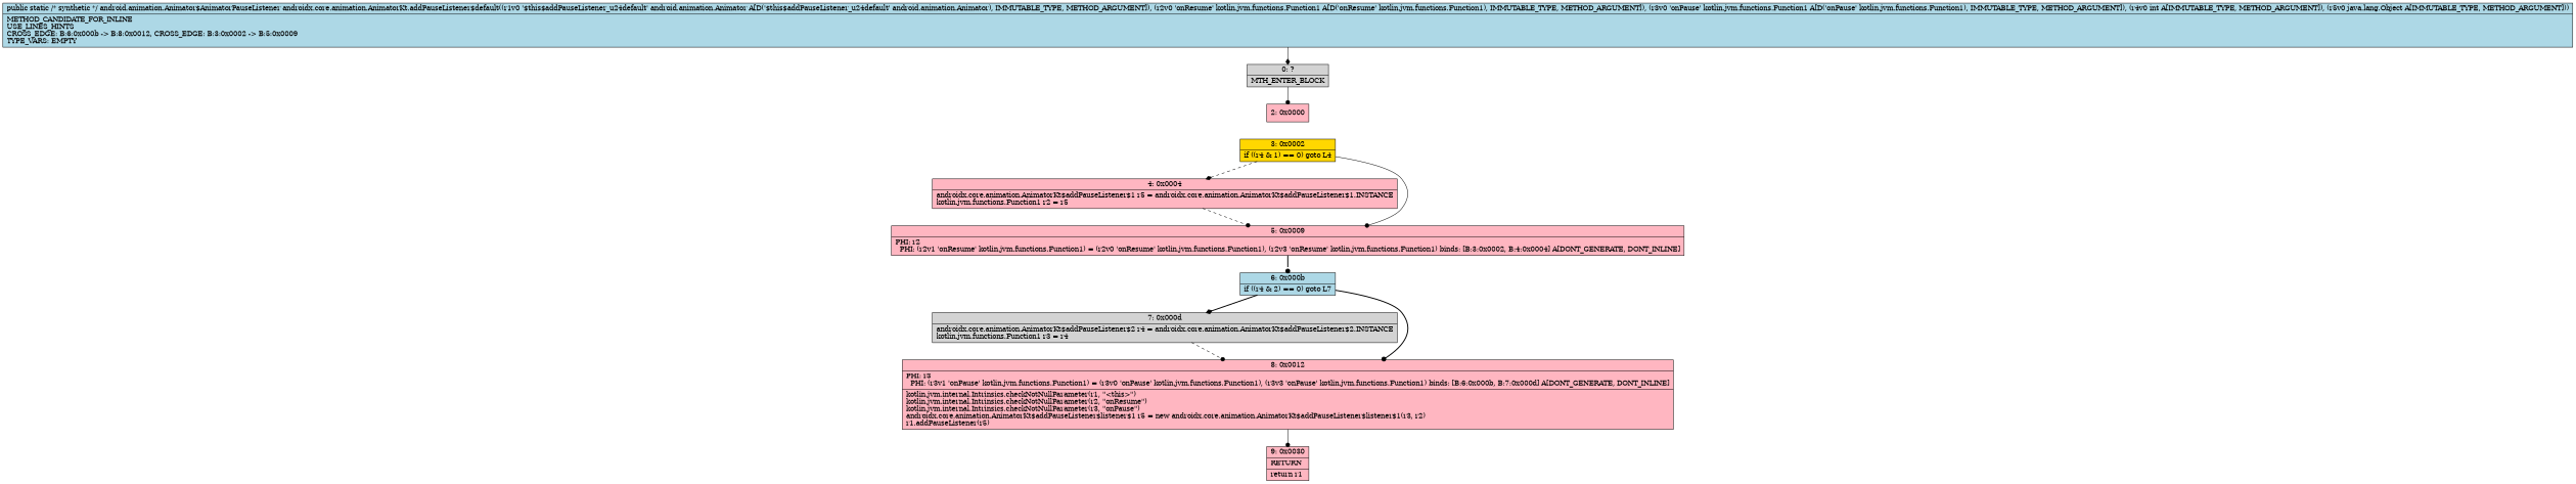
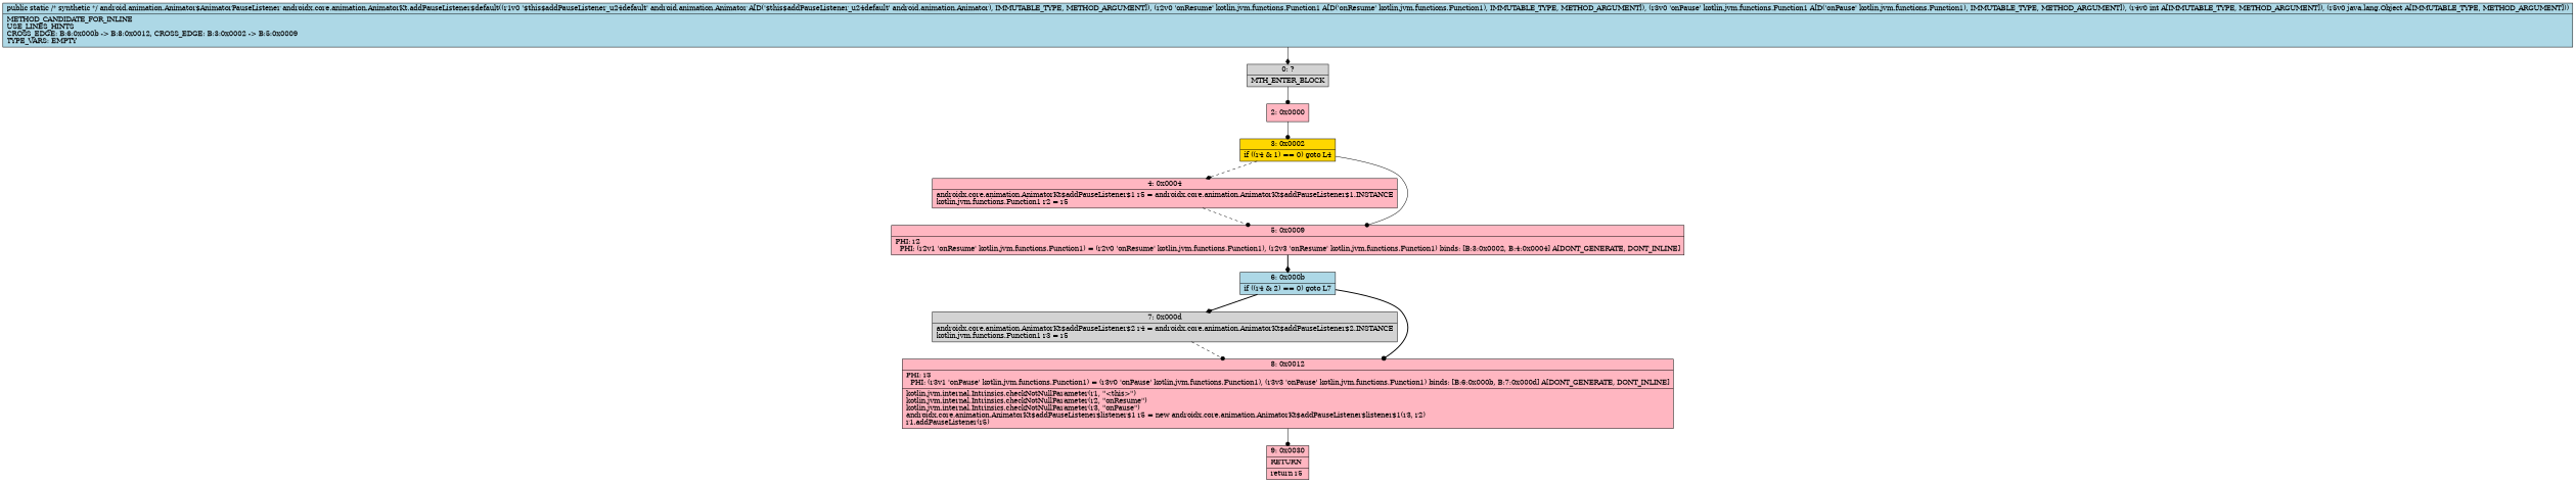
  digraph {
    node [fillcolor=lightpink shape=record style=filled]
    edge [arrowhead=dot style=solid]
    n1 [fillcolor=lightgrey label="{0\:\ ?|MTH_ENTER_BLOCK\l}"]
    n2 [label="{2\:\ 0x0000}"]
    n3 [fillcolor=gold label="{3\:\ 0x0002|if ((r4 & 1) == 0) goto L4\l}"]
    n4 [label="{4\:\ 0x0004|androidx.core.animation.AnimatorKt$addPauseListener$1 r5 = androidx.core.animation.AnimatorKt$addPauseListener$1.INSTANCE\lkotlin.jvm.functions.Function1 r2 = r5\l}"]
    n5 [label="{5\:\ 0x0009|PHI: r2 \l  PHI: (r2v1 'onResume' kotlin.jvm.functions.Function1) = (r2v0 'onResume' kotlin.jvm.functions.Function1), (r2v3 'onResume' kotlin.jvm.functions.Function1) binds: [B:3:0x0002, B:4:0x0004] A[DONT_GENERATE, DONT_INLINE]\l}"]
    n6 [fillcolor=lightblue label="{6\:\ 0x000b|if ((r4 & 2) == 0) goto L7\l}"]
-   n7 [fillcolor=lightgrey label="{7\:\ 0x000d|androidx.core.animation.AnimatorKt$addPauseListener$2 r4 = androidx.core.animation.AnimatorKt$addPauseListener$2.INSTANCE\lkotlin.jvm.functions.Function1 r3 = r4\l}"]
+   n7 [fillcolor=lightgrey label="{7\:\ 0x000d|androidx.core.animation.AnimatorKt$addPauseListener$2 r4 = androidx.core.animation.AnimatorKt$addPauseListener$2.INSTANCE\lkotlin.jvm.functions.Function1 r3 = r5\l}"]
    n8 [label="{8\:\ 0x0012|PHI: r3 \l  PHI: (r3v1 'onPause' kotlin.jvm.functions.Function1) = (r3v0 'onPause' kotlin.jvm.functions.Function1), (r3v3 'onPause' kotlin.jvm.functions.Function1) binds: [B:6:0x000b, B:7:0x000d] A[DONT_GENERATE, DONT_INLINE]\l|kotlin.jvm.internal.Intrinsics.checkNotNullParameter(r1, \"\<this\>\")\lkotlin.jvm.internal.Intrinsics.checkNotNullParameter(r2, \"onResume\")\lkotlin.jvm.internal.Intrinsics.checkNotNullParameter(r3, \"onPause\")\landroidx.core.animation.AnimatorKt$addPauseListener$listener$1 r5 = new androidx.core.animation.AnimatorKt$addPauseListener$listener$1(r3, r2)\lr1.addPauseListener(r5)\l}"]
-   n9 [label="{9\:\ 0x0030|RETURN\l|return r1\l}"]
+   n9 [label="{9\:\ 0x0030|RETURN\l|return r5\l}"]
    n10 [fillcolor=lightblue label="{public static \/* synthetic *\/ android.animation.Animator$AnimatorPauseListener androidx.core.animation.AnimatorKt.addPauseListener$default((r1v0 '$this$addPauseListener_u24default' android.animation.Animator A[D('$this$addPauseListener_u24default' android.animation.Animator), IMMUTABLE_TYPE, METHOD_ARGUMENT]), (r2v0 'onResume' kotlin.jvm.functions.Function1 A[D('onResume' kotlin.jvm.functions.Function1), IMMUTABLE_TYPE, METHOD_ARGUMENT]), (r3v0 'onPause' kotlin.jvm.functions.Function1 A[D('onPause' kotlin.jvm.functions.Function1), IMMUTABLE_TYPE, METHOD_ARGUMENT]), (r4v0 int A[IMMUTABLE_TYPE, METHOD_ARGUMENT]), (r5v0 java.lang.Object A[IMMUTABLE_TYPE, METHOD_ARGUMENT]))  | METHOD_CANDIDATE_FOR_INLINE\lUSE_LINES_HINTS\lCROSS_EDGE: B:6:0x000b \-\> B:8:0x0012, CROSS_EDGE: B:3:0x0002 \-\> B:5:0x0009\lTYPE_VARS: EMPTY\l}"]
    n1 -> n2
+   n2 -> n3
    n3 -> n4 [arrowhead=diamond style=dashed]
    n3 -> n5
    n4 -> n5 [style=dashed]
-   n5 -> n6 [style=bold]
+   n5 -> n6 [arrowhead=diamond style=bold]
    n6 -> n7 [arrowhead=diamond style=bold]
    n6 -> n8 [style=bold]
    n7 -> n8 [style=dashed]
    n8 -> n9
    n10 -> n1 [arrowhead=diamond]
  }
